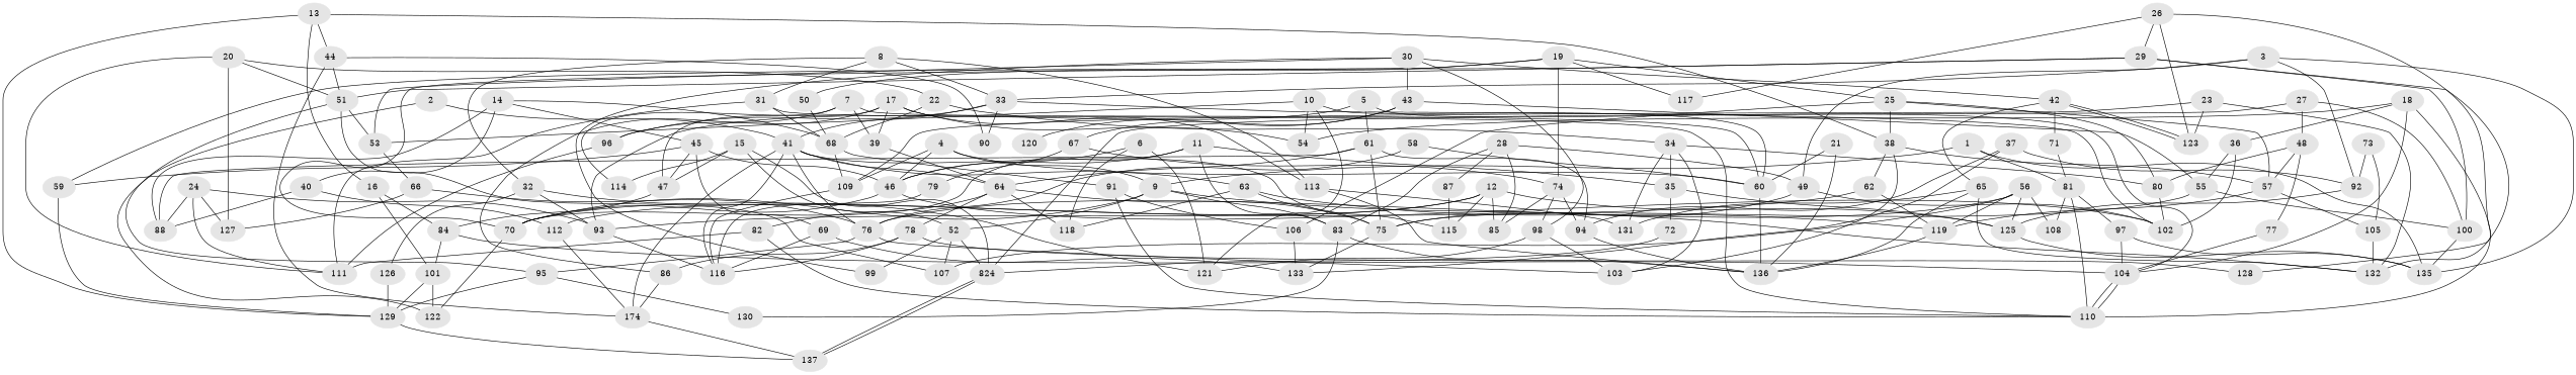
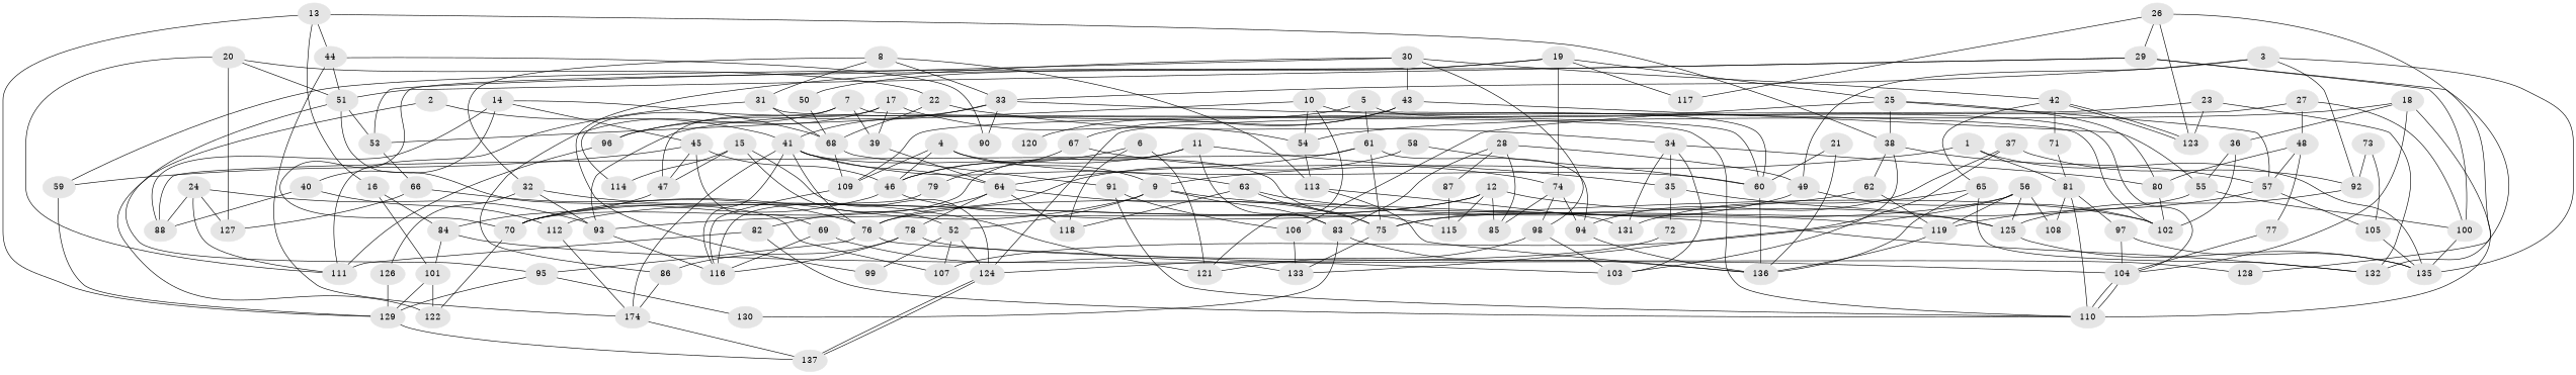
  graph {
    node [color=gray90 style=filled]
    1
    9
    81
    135
    52
    70
    83
    132
    110
    108
    97
    2
    41
    122
    115
    64
    63
    76
    116
    n20 [label=174]
    3
    33
    49
    92
    96
    90
    102
    75
    125
    4
    46
    60
    109
    136
    5
    61
    93
    104
    88
    94
    6
    118
    121
    7
    39
    86
    114
    8
    31
    32
    113
    68
    111
    126
    131
-   124 [label=824]
+   124
    99
    107
    130
    10
    53
    54
    66
    11
    35
    72
    12
    85
    112
    13
    16
    38
    44
    129
    84
    101
    57
    103
    62
    51
    137
    14
    40
    45
    47
    59
    69
    91
    15
    17
    18
    36
    55
    19
    25
    50
    74
    117
    80
    106
    98
    20
    22
    127
    34
    95
    21
    23
    123
    24
    119
    105
    133
    26
    29
    128
    100
    27
    48
    77
    28
    87
    30
    42
    43
    65
    71
    67
    120
    37
    78
    82
    79
    56
    58
    73
    1 -- 9
    1 -- 81
    1 -- 135
    9 -- 52
    9 -- 70
    9 -- 83
    9 -- 132
    81 -- 110
    81 -- 108
    81 -- 97
    52 -- 124
    52 -- 99
    52 -- 107
    70 -- 122
    83 -- 136
    83 -- 130
    97 -- 135
    97 -- 104
    2 -- 41
    2 -- 122
    41 -- 115
    41 -- 64
    41 -- 63
    41 -- 76
    41 -- 116
    41 -- n20
    64 -- 75
    64 -- 118
    64 -- 78
    64 -- 82
    63 -- 75
    63 -- 118
    63 -- 119
    76 -- 103
    76 -- 95
    n20 -- 137
    3 -- 135
    3 -- 33
    3 -- 49
    3 -- 92
    33 -- 41
    33 -- 96
    33 -- 90
    33 -- 102
    49 -- 102
    49 -- 75
    92 -- 125
    96 -- 111
    75 -- 133
    125 -- 135
    4 -- 9
    4 -- 46
    4 -- 60
    4 -- 109
    46 -- 70
    46 -- 102
    60 -- 136
    109 -- 116
    5 -- 61
    5 -- 93
    5 -- 104
    61 -- 64
    61 -- 75
    61 -- 88
    61 -- 94
    93 -- 116
    104 -- 110
    104 -- 110
    94 -- 136
    6 -- 46
    6 -- 118
    6 -- 121
    7 -- 60
    7 -- 39
    7 -- 86
    7 -- 114
    39 -- 64
    86 -- n20
    8 -- 33
    8 -- 31
    8 -- 32
    8 -- 113
    31 -- 110
    31 -- 68
    31 -- 111
    32 -- 93
    32 -- 121
    32 -- 126
    113 -- 136
    113 -- 131
    68 -- 109
    68 -- 91
    126 -- 129
    124 -- 137
    124 -- 137
    10 -- 60
    10 -- 121
    10 -- 53
    10 -- 54
    53 -- 66
    66 -- 76
    66 -- 127
    11 -- 70
    11 -- 83
    11 -- 46
    11 -- 35
    35 -- 125
    35 -- 72
    72 -- 124
    12 -- 70
    12 -- 115
    12 -- 125
    12 -- 85
    12 -- 112
    112 -- n20
    13 -- 16
    13 -- 38
    13 -- 44
    13 -- 129
    16 -- 84
    16 -- 101
    38 -- 57
    38 -- 103
    38 -- 62
    44 -- n20
    44 -- 90
    44 -- 51
    129 -- 137
    84 -- 104
    84 -- 101
    101 -- 122
    101 -- 129
    57 -- 119
    57 -- 105
    62 -- 93
    62 -- 119
    51 -- 107
    51 -- 53
    51 -- 95
    14 -- 88
    14 -- 68
    14 -- 40
    14 -- 45
    40 -- 88
    40 -- 112
    45 -- 46
    45 -- 47
    45 -- 59
    45 -- 69
    47 -- 84
    59 -- 129
    69 -- 116
    69 -- 133
    91 -- 110
    91 -- 106
    15 -- 52
    15 -- 114
    15 -- 124
    15 -- 47
    17 -- 96
    17 -- 39
-   17 -- 113
+   54 -- 113
    17 -- 54
    17 -- 47
    18 -- 110
    18 -- 104
    18 -- 54
    18 -- 36
    36 -- 102
    36 -- 55
    55 -- 75
    55 -- 100
    19 -- 70
    19 -- 25
    19 -- 50
    19 -- 74
    19 -- 117
    25 -- 38
    25 -- 57
    25 -- 80
    25 -- 106
    50 -- 68
    74 -- 94
    74 -- 85
    74 -- 98
    80 -- 102
    106 -- 133
    98 -- 121
    98 -- 103
    20 -- 111
    20 -- 51
    20 -- 22
    20 -- 127
    22 -- 68
    22 -- 34
    34 -- 131
    34 -- 35
    34 -- 103
    34 -- 80
    95 -- 130
    95 -- 129
    21 -- 60
    21 -- 136
    23 -- 132
    23 -- 109
    23 -- 123
    24 -- 93
    24 -- 88
    24 -- 111
    24 -- 127
    119 -- 136
-   105 -- 132
+   105 -- 135
    26 -- 117
    26 -- 123
    26 -- 29
    26 -- 128
    29 -- 132
    29 -- 51
    29 -- 59
    29 -- 100
    100 -- 135
    27 -- 124
    27 -- 100
    27 -- 48
    48 -- 57
    48 -- 80
    48 -- 77
    77 -- 104
    28 -- 83
    28 -- 49
    28 -- 85
    28 -- 87
    87 -- 115
    30 -- 99
    30 -- 53
    30 -- 98
    30 -- 42
    30 -- 43
    42 -- 123
    42 -- 123
    42 -- 65
    42 -- 71
    43 -- 55
    43 -- 67
    43 -- 120
    65 -- 132
    65 -- 136
    65 -- 131
    71 -- 81
    67 -- 74
    67 -- 79
    37 -- 92
    37 -- 94
    37 -- 133
    78 -- 116
    78 -- 86
    78 -- 128
    82 -- 110
    82 -- 111
    79 -- 116
    56 -- 108
    56 -- 76
    56 -- 125
    56 -- 107
    56 -- 119
    58 -- 76
    58 -- 60
    73 -- 92
    73 -- 105
  }
